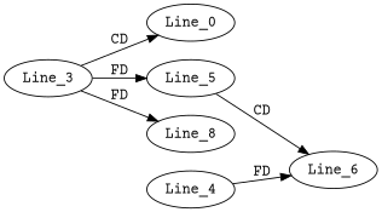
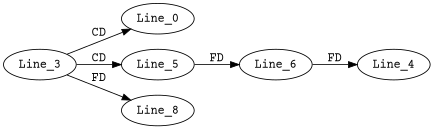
  digraph {
    fontname="Courier Prime"
    rankdir=LR
    node [fontname="Courier Prime"]
    edge [fontname="Courier Prime"]
    Line_3
    Line_0
    Line_5
    Line_8
    Line_4
    Line_6
    Line_3 -> Line_0 [label=CD]
-   Line_3 -> Line_5 [label=FD]
+   Line_3 -> Line_5 [label=CD]
    Line_3 -> Line_8 [label=FD]
-   Line_5 -> Line_6 [label=CD]
-   Line_4 -> Line_6 [label=FD]
+   Line_5 -> Line_6 [label=FD]
+   Line_6 -> Line_4 [label=FD]
  }
